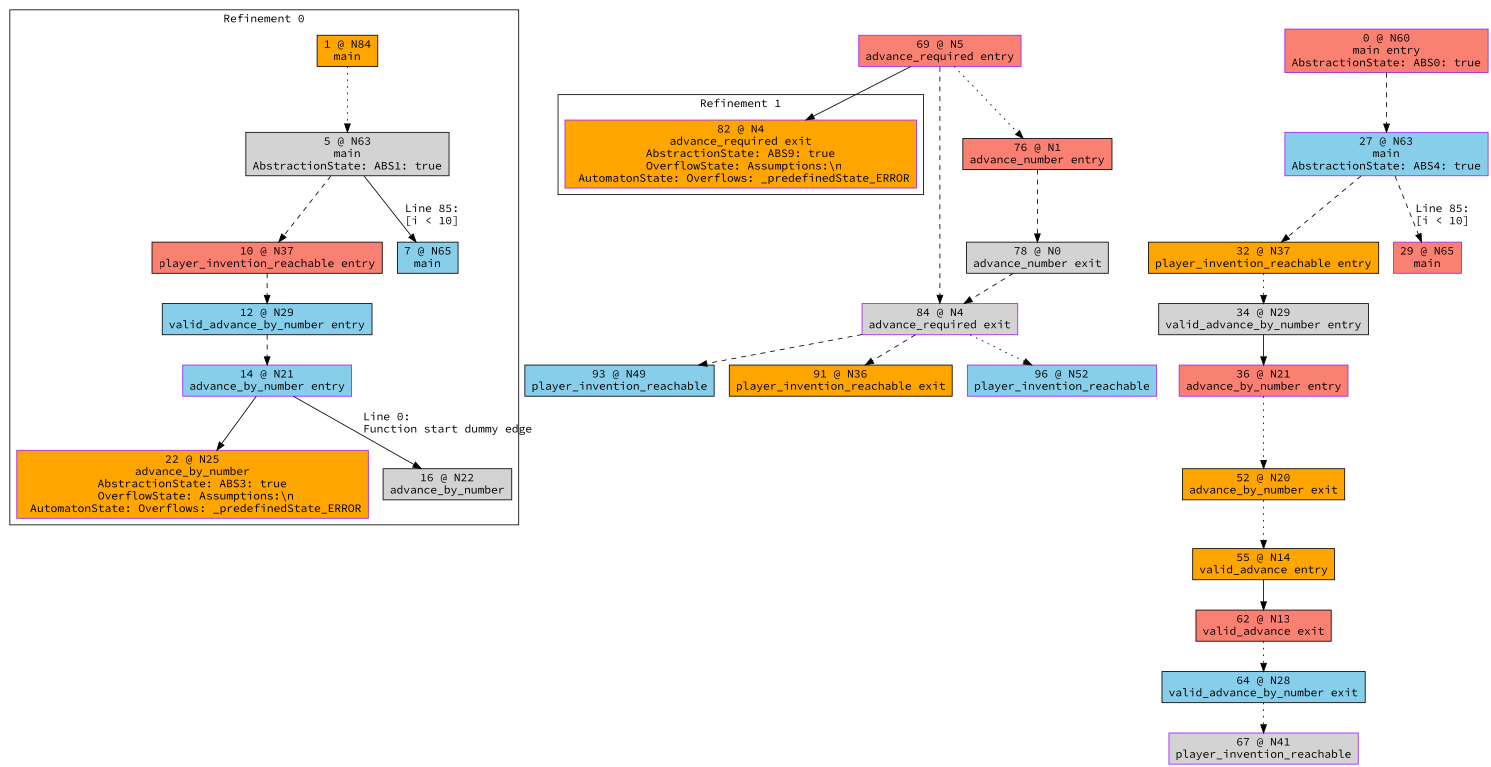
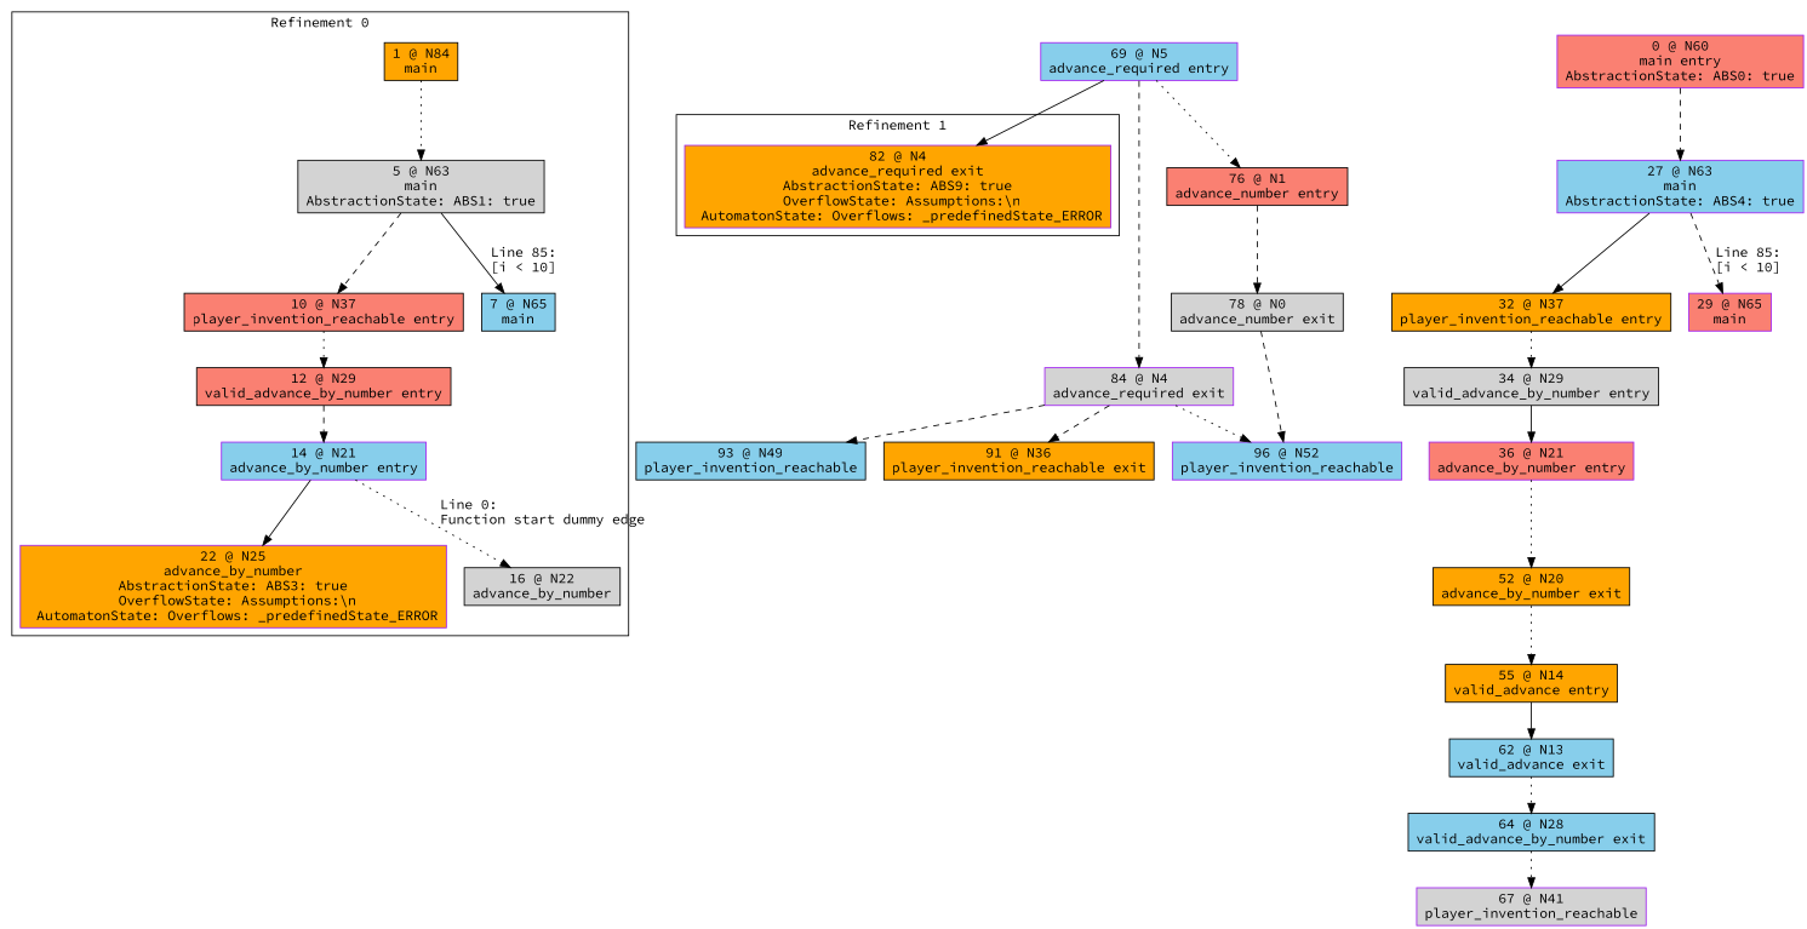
  digraph {
    fontname="Source Code Pro"
    node [color=black fillcolor=skyblue fontname="Source Code Pro" shape=box style=filled]
    edge [fontname="Source Code Pro" style=dashed]
    n1 [fillcolor=orange label="1 @ N84\nmain\n"]
    n2 [fillcolor=lightgrey label="5 @ N63\nmain\nAbstractionState: ABS1: true\n"]
    n3 [fillcolor=salmon label="10 @ N37\nplayer_invention_reachable entry\n"]
    n4 [label="7 @ N65\nmain\n"]
-   n5 [label="12 @ N29\nvalid_advance_by_number entry\n"]
+   n5 [fillcolor=salmon label="12 @ N29\nvalid_advance_by_number entry\n"]
    n6 [color=purple label="14 @ N21\nadvance_by_number entry\n"]
    n7 [color=purple fillcolor=orange label="22 @ N25\nadvance_by_number\nAbstractionState: ABS3: true\n OverflowState: Assumptions:\\n\n AutomatonState: Overflows: _predefinedState_ERROR\n"]
    n8 [fillcolor=lightgrey label="16 @ N22\nadvance_by_number\n"]
    n9 [color=purple fillcolor=orange label="82 @ N4\nadvance_required exit\nAbstractionState: ABS9: true\n OverflowState: Assumptions:\\n\n AutomatonState: Overflows: _predefinedState_ERROR\n"]
    n10 [color=purple fillcolor=salmon label="0 @ N60\nmain entry\nAbstractionState: ABS0: true\n"]
    n11 [color=purple label="27 @ N63\nmain\nAbstractionState: ABS4: true\n"]
    n12 [fillcolor=orange label="32 @ N37\nplayer_invention_reachable entry\n"]
    n13 [color=purple fillcolor=salmon label="29 @ N65\nmain\n"]
-   n14 [color=purple fillcolor=salmon label="69 @ N5\nadvance_required entry\n"]
+   n14 [color=purple label="69 @ N5\nadvance_required entry\n"]
    n15 [color=purple fillcolor=lightgrey label="84 @ N4\nadvance_required exit\n"]
    n16 [fillcolor=salmon label="76 @ N1\nadvance_number entry\n"]
    n17 [color=purple label="96 @ N52\nplayer_invention_reachable\n"]
    n18 [label="93 @ N49\nplayer_invention_reachable\n"]
    n19 [fillcolor=orange label="91 @ N36\nplayer_invention_reachable exit\n"]
    n20 [fillcolor=lightgrey label="78 @ N0\nadvance_number exit\n"]
    n21 [fillcolor=lightgrey label="34 @ N29\nvalid_advance_by_number entry\n"]
    n22 [color=purple fillcolor=salmon label="36 @ N21\nadvance_by_number entry\n"]
    n23 [fillcolor=orange label="52 @ N20\nadvance_by_number exit\n"]
    n24 [fillcolor=orange label="55 @ N14\nvalid_advance entry\n"]
-   n25 [fillcolor=salmon label="62 @ N13\nvalid_advance exit\n"]
+   n25 [label="62 @ N13\nvalid_advance exit\n"]
    n26 [label="64 @ N28\nvalid_advance_by_number exit\n"]
    n27 [color=purple fillcolor=lightgrey label="67 @ N41\nplayer_invention_reachable\n"]
    subgraph cluster_1 {
      label="Refinement 0"
      n1
      n2
      n3
      n4
      n5
      n6
      n7
      n8
    }
    subgraph cluster_2 {
      label="Refinement 1"
      n9
    }
    n1 -> n2 [style=dotted]
    n2 -> n3
    n2 -> n4 [label="Line 85: \l[i < 10]\l" style=solid]
-   n3 -> n5
+   n3 -> n5 [style=dotted]
    n5 -> n6
    n6 -> n7 [style=solid]
-   n6 -> n8 [label="Line 0: \lFunction start dummy edge\l" style=solid]
+   n6 -> n8 [label="Line 0: \lFunction start dummy edge\l" style=dotted]
    n10 -> n11
-   n11 -> n12
+   n11 -> n12 [style=solid]
    n11 -> n13 [label="Line 85: \l[i < 10]\l"]
    n12 -> n21 [style=dotted]
    n14 -> n9 [style=solid]
    n14 -> n15
    n14 -> n16 [style=dotted]
    n15 -> n17 [style=dotted]
    n15 -> n18
    n15 -> n19
    n16 -> n20
-   n20 -> n15
+   n20 -> n17
    n21 -> n22 [style=solid]
    n22 -> n23 [style=dotted]
    n23 -> n24 [style=dotted]
    n24 -> n25 [style=solid]
    n25 -> n26 [style=dotted]
    n26 -> n27 [style=dotted]
  }
